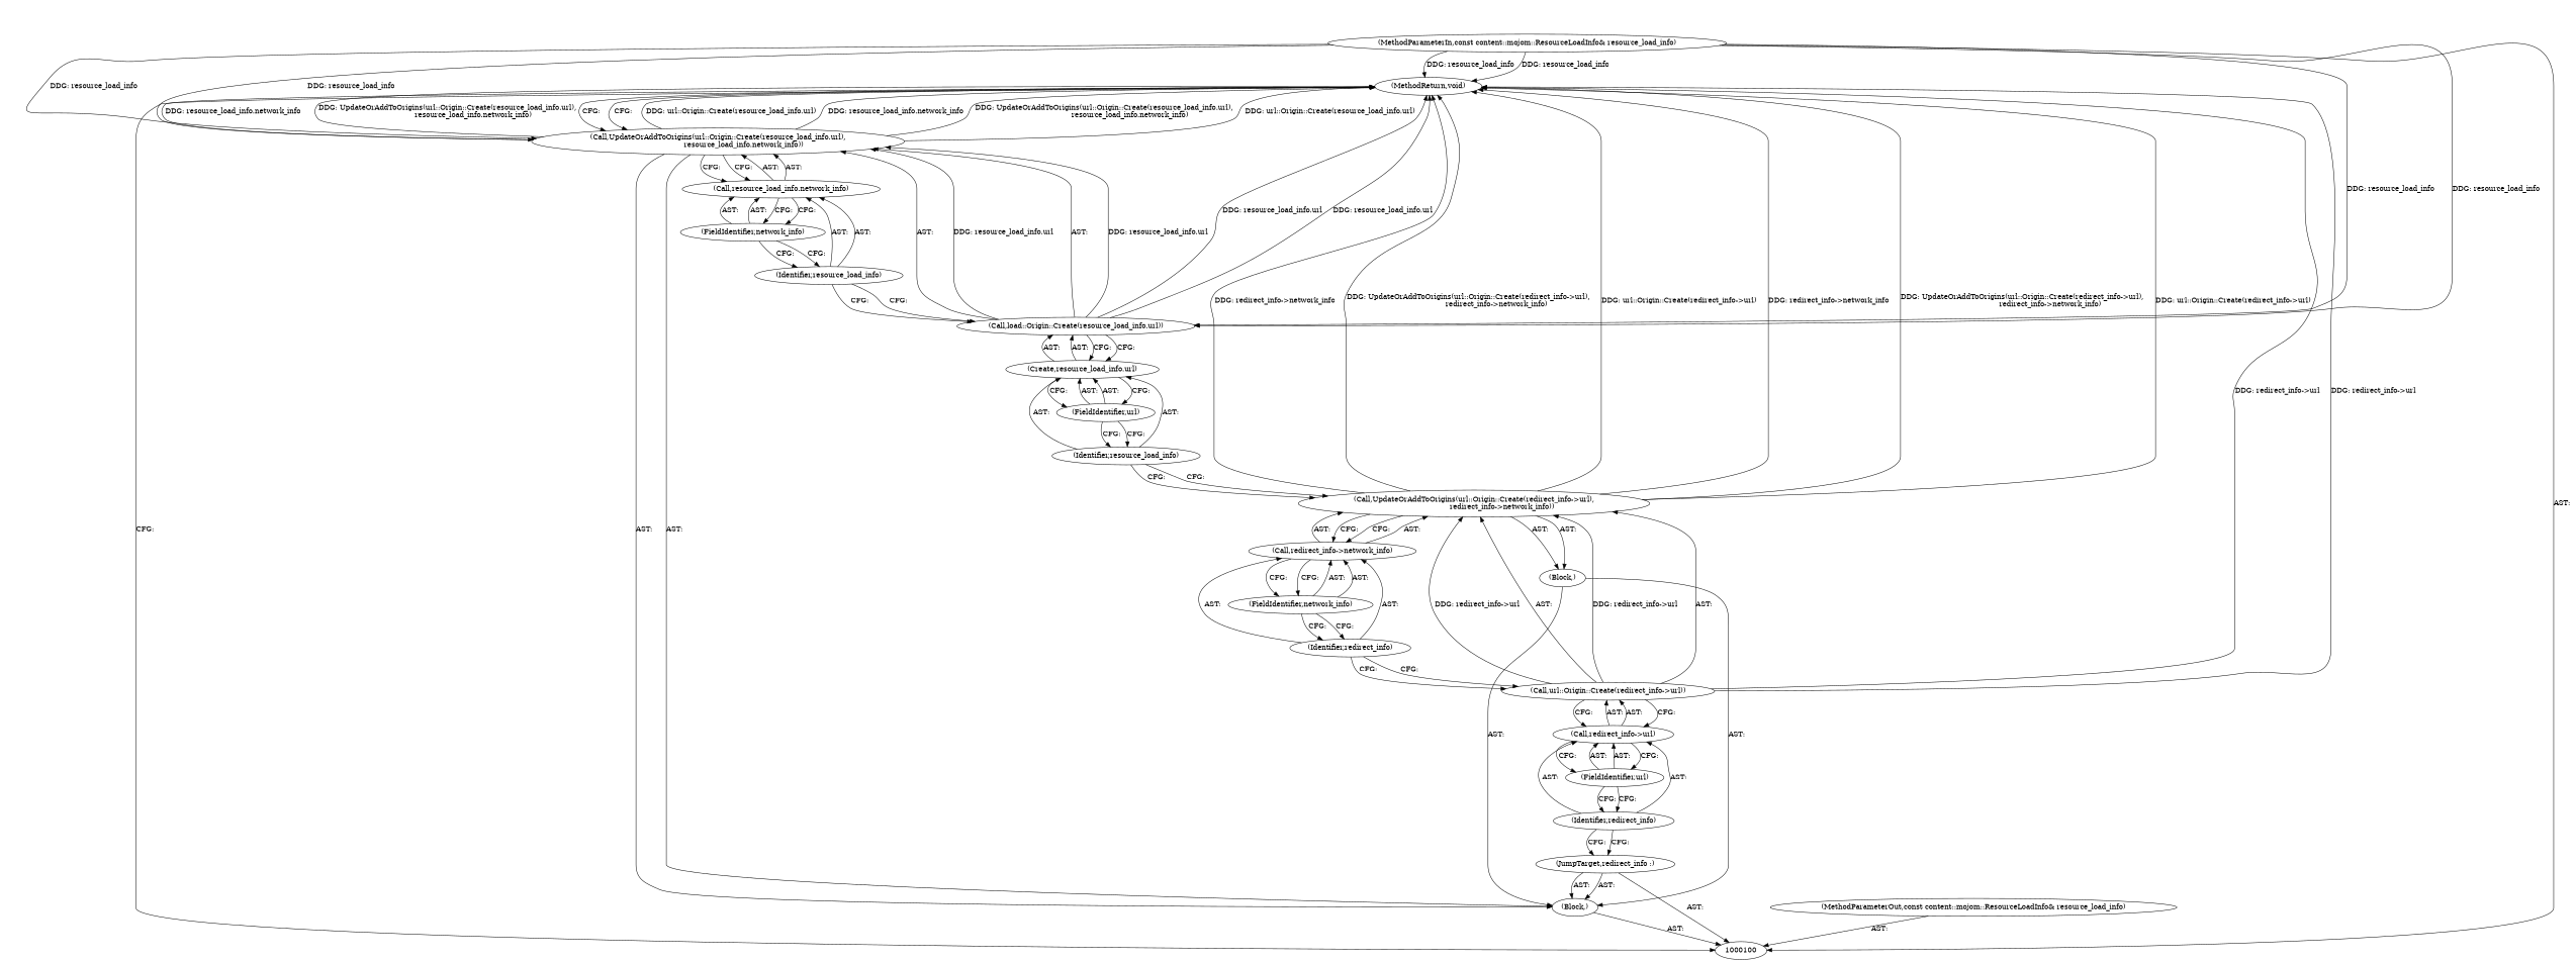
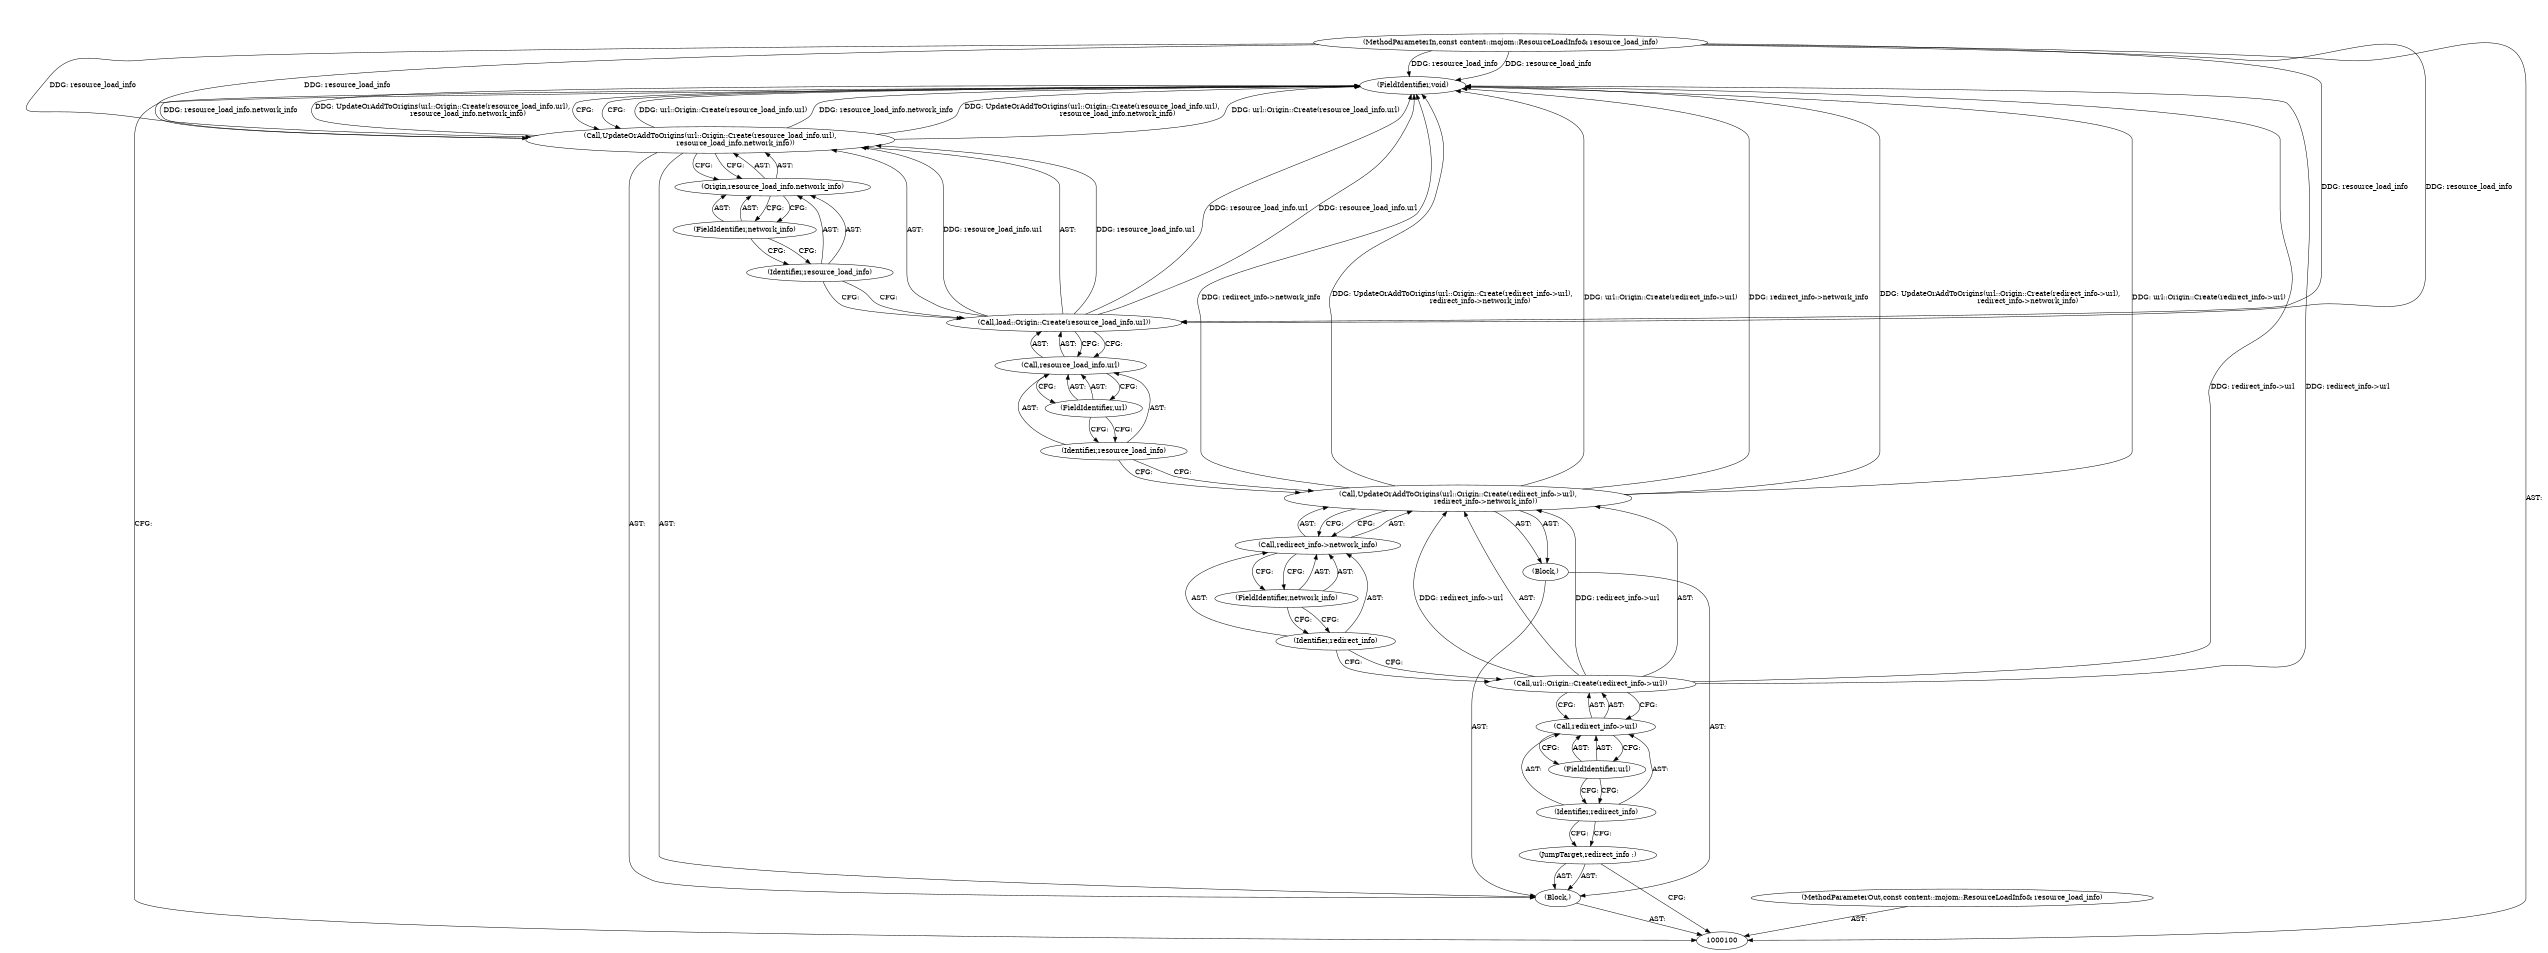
  digraph {
-   n1 [label="(MethodReturn,void)"]
+   n1 [label="(FieldIdentifier,void)"]
    n2 [label="(Call,UpdateOrAddToOrigins(url::Origin::Create(resource_load_info.url),\n                       resource_load_info.network_info))"]
    1000100
    n4 [label="(Block,)"]
-   n5 [label="(Call,resource_load_info.network_info)"]
+   n5 [label="(Origin,resource_load_info.network_info)"]
    n6 [label="(MethodParameterIn,const content::mojom::ResourceLoadInfo& resource_load_info)"]
    n7 [label="(Call,load::Origin::Create(resource_load_info.url))"]
-   n8 [label="(Create,resource_load_info.url)"]
+   n8 [label="(Call,resource_load_info.url)"]
    n9 [label="(MethodParameterOut,const content::mojom::ResourceLoadInfo& resource_load_info)"]
    n10 [label="(JumpTarget,redirect_info :)"]
    n11 [label="(Block,)"]
    n12 [label="(Call,url::Origin::Create(redirect_info->url))"]
    n13 [label="(Call,UpdateOrAddToOrigins(url::Origin::Create(redirect_info->url),\n                         redirect_info->network_info))"]
    n14 [label="(Call,redirect_info->url)"]
    n15 [label="(Call,redirect_info->network_info)"]
    n16 [label="(FieldIdentifier,url)"]
    n17 [label="(FieldIdentifier,network_info)"]
    n18 [label="(Identifier,redirect_info)"]
    n19 [label="(Identifier,redirect_info)"]
    n20 [label="(FieldIdentifier,network_info)"]
    n21 [label="(FieldIdentifier,url)"]
    n22 [label="(Identifier,resource_load_info)"]
    n23 [label="(Identifier,resource_load_info)"]
    n1 -> n2 [label="CFG: "]
    n1 -> n2 [label="CFG: "]
    n1 -> 1000100 [label="CFG: "]
    n2 -> n1 [label="DDG: url::Origin::Create(resource_load_info.url)"]
    n2 -> n1 [label="DDG: resource_load_info.network_info"]
    n2 -> n1 [label="DDG: UpdateOrAddToOrigins(url::Origin::Create(resource_load_info.url),\n                       resource_load_info.network_info)"]
    n2 -> n1 [label="DDG: url::Origin::Create(resource_load_info.url)"]
    n2 -> n1 [label="DDG: resource_load_info.network_info"]
    n2 -> n1 [label="DDG: UpdateOrAddToOrigins(url::Origin::Create(resource_load_info.url),\n                       resource_load_info.network_info)"]
    n2 -> n4 [label="AST: "]
    n2 -> n4 [label="AST: "]
    n2 -> n5 [label="CFG: "]
    n2 -> n5 [label="CFG: "]
    n4 -> 1000100 [label="AST: "]
    n5 -> n2 [label="AST: "]
    n5 -> n2 [label="AST: "]
    n5 -> n20 [label="CFG: "]
    n5 -> n20 [label="CFG: "]
    n6 -> n1 [label="DDG: resource_load_info"]
    n6 -> n1 [label="DDG: resource_load_info"]
    n6 -> n2 [label="DDG: resource_load_info"]
    n6 -> n2 [label="DDG: resource_load_info"]
    n6 -> 1000100 [label="AST: "]
    n6 -> n7 [label="DDG: resource_load_info"]
    n6 -> n7 [label="DDG: resource_load_info"]
    n7 -> n1 [label="DDG: resource_load_info.url"]
    n7 -> n1 [label="DDG: resource_load_info.url"]
    n7 -> n2 [label="AST: "]
    n7 -> n2 [label="DDG: resource_load_info.url"]
    n7 -> n2 [label="AST: "]
    n7 -> n2 [label="DDG: resource_load_info.url"]
    n7 -> n8 [label="CFG: "]
    n7 -> n8 [label="CFG: "]
    n8 -> n7 [label="AST: "]
    n8 -> n7 [label="AST: "]
    n8 -> n21 [label="CFG: "]
    n8 -> n21 [label="CFG: "]
    n9 -> 1000100 [label="AST: "]
-   n10 -> 1000100 [label="AST: "]
+   n10 -> 1000100 [label="CFG: "]
    n10 -> n4 [label="AST: "]
    n10 -> n4 [label="AST: "]
    n11 -> n4 [label="AST: "]
    n11 -> n4 [label="AST: "]
    n12 -> n1 [label="DDG: redirect_info->url"]
    n12 -> n1 [label="DDG: redirect_info->url"]
    n12 -> n13 [label="AST: "]
    n12 -> n13 [label="DDG: redirect_info->url"]
    n12 -> n13 [label="AST: "]
    n12 -> n13 [label="DDG: redirect_info->url"]
    n12 -> n14 [label="CFG: "]
    n12 -> n14 [label="CFG: "]
    n13 -> n1 [label="DDG: UpdateOrAddToOrigins(url::Origin::Create(redirect_info->url),\n                         redirect_info->network_info)"]
    n13 -> n1 [label="DDG: url::Origin::Create(redirect_info->url)"]
    n13 -> n1 [label="DDG: redirect_info->network_info"]
    n13 -> n1 [label="DDG: UpdateOrAddToOrigins(url::Origin::Create(redirect_info->url),\n                         redirect_info->network_info)"]
    n13 -> n1 [label="DDG: url::Origin::Create(redirect_info->url)"]
    n13 -> n1 [label="DDG: redirect_info->network_info"]
    n13 -> n11 [label="AST: "]
    n13 -> n11 [label="AST: "]
    n13 -> n15 [label="CFG: "]
    n13 -> n15 [label="CFG: "]
    n14 -> n12 [label="AST: "]
    n14 -> n12 [label="AST: "]
    n14 -> n16 [label="CFG: "]
    n14 -> n16 [label="CFG: "]
    n15 -> n13 [label="AST: "]
    n15 -> n13 [label="AST: "]
    n15 -> n17 [label="CFG: "]
    n15 -> n17 [label="CFG: "]
    n16 -> n14 [label="AST: "]
    n16 -> n14 [label="AST: "]
    n16 -> n18 [label="CFG: "]
    n16 -> n18 [label="CFG: "]
    n17 -> n15 [label="AST: "]
    n17 -> n15 [label="AST: "]
    n17 -> n19 [label="CFG: "]
    n17 -> n19 [label="CFG: "]
    n18 -> n10 [label="CFG: "]
    n18 -> n10 [label="CFG: "]
    n18 -> n14 [label="AST: "]
    n18 -> n14 [label="AST: "]
    n19 -> n12 [label="CFG: "]
    n19 -> n12 [label="CFG: "]
    n19 -> n15 [label="AST: "]
    n19 -> n15 [label="AST: "]
    n20 -> n5 [label="AST: "]
    n20 -> n5 [label="AST: "]
    n20 -> n23 [label="CFG: "]
    n20 -> n23 [label="CFG: "]
    n21 -> n8 [label="AST: "]
    n21 -> n8 [label="AST: "]
    n21 -> n22 [label="CFG: "]
    n21 -> n22 [label="CFG: "]
    n22 -> n8 [label="AST: "]
    n22 -> n8 [label="AST: "]
    n22 -> n13 [label="CFG: "]
    n22 -> n13 [label="CFG: "]
    n23 -> n5 [label="AST: "]
    n23 -> n5 [label="AST: "]
    n23 -> n7 [label="CFG: "]
    n23 -> n7 [label="CFG: "]
  }
